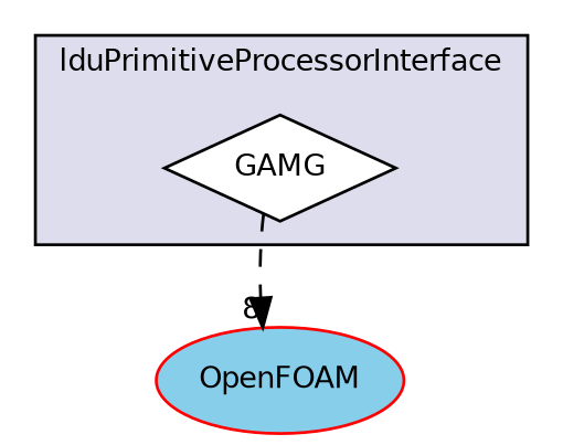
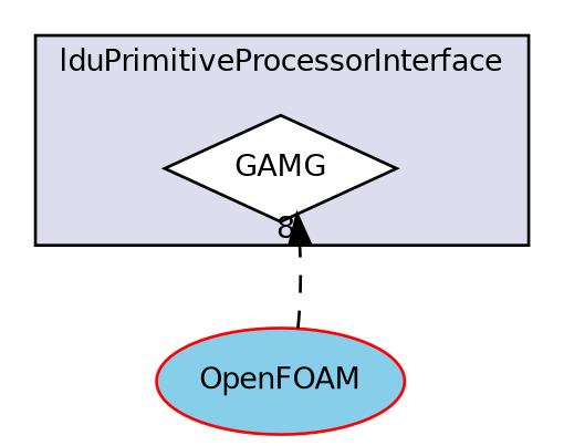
  digraph {
    compound=true
    node [fontname=Helvetica fontsize=10 style=filled]
    n1 [fillcolor=white label=GAMG pencolor=black shape=diamond]
    n2 [color=red label=OpenFOAM shape=ellipse fillcolor=skyblue]
    subgraph cluster_1 {
      bgcolor="#ddddee"
      fontname=Helvetica
      fontsize=10
      label=lduPrimitiveProcessorInterface
      pencolor=black
      n1
    }
-   n1 -> n2 [headlabel=8 labeldistance=1.5 labelfontname=Helvetica labelfontsize=10 style=dashed]
+   n2 -> n1 [headlabel=8 labeldistance=1.5 labelfontname=Helvetica labelfontsize=10 style=dashed]
  }
